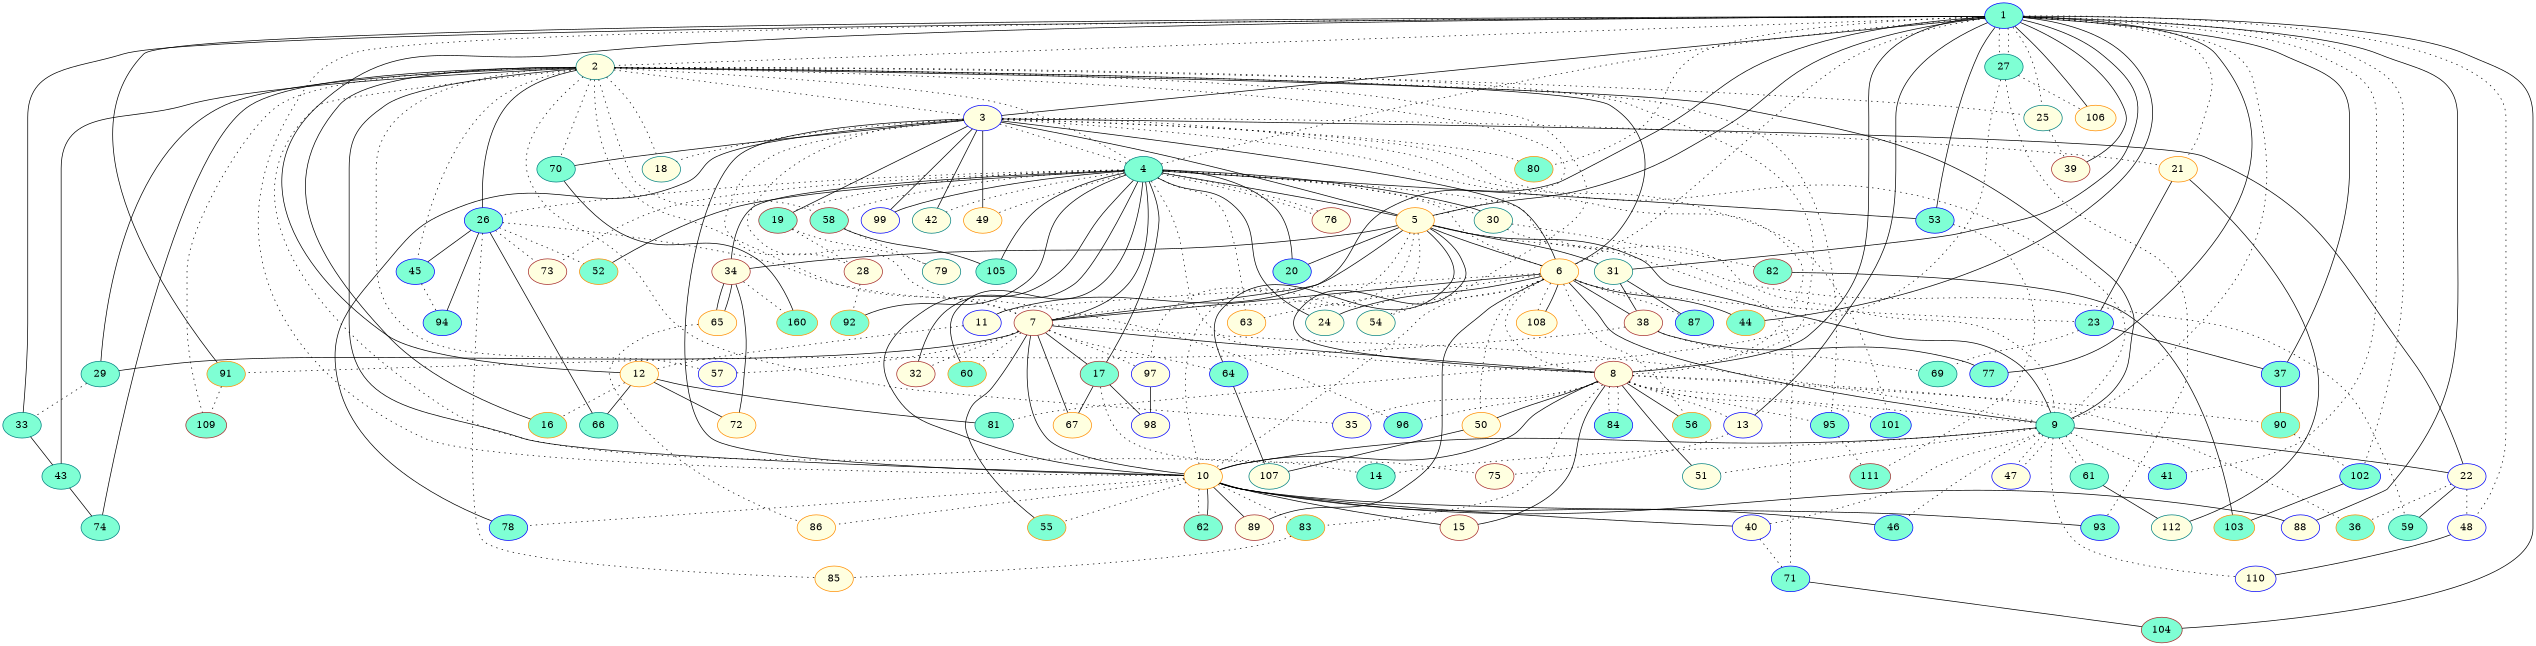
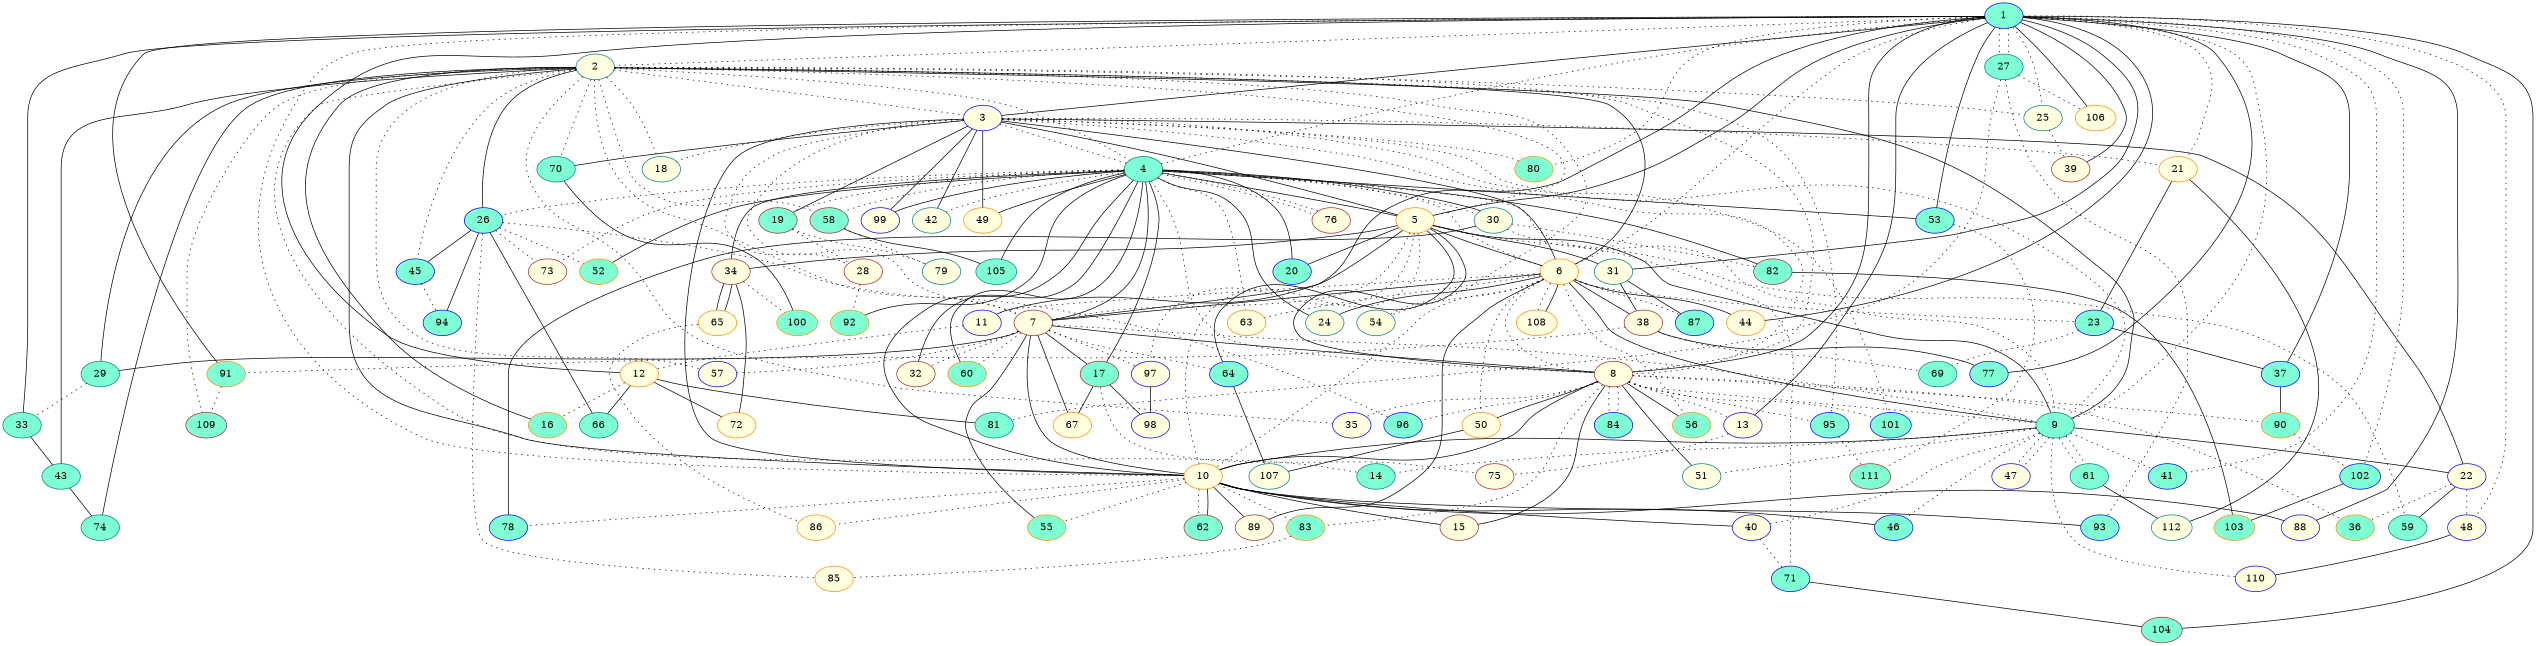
  graph {
    node [color=blue fillcolor=aquamarine style=filled]
    edge [style=dotted]
    2 [color=teal fillcolor=lightyellow]
    1
    3 [fillcolor=lightyellow]
    4 [color=teal]
    5 [color=darkorange fillcolor=lightyellow]
    6 [color=darkorange fillcolor=lightyellow]
    7 [color=brown fillcolor=lightyellow]
    8 [color=brown fillcolor=lightyellow]
    9 [color=teal]
    10 [color=darkorange fillcolor=lightyellow]
    12 [color=darkorange fillcolor=lightyellow]
    13 [fillcolor=lightyellow]
    21 [color=darkorange fillcolor=lightyellow]
    25 [color=teal fillcolor=lightyellow]
    27 [color=teal]
    31 [color=teal fillcolor=lightyellow]
    33 [color=teal]
    37
    39 [color=brown fillcolor=lightyellow]
    41
-   44 [color=darkorange]
+   44 [color=darkorange fillcolor=lightyellow]
    48 [fillcolor=lightyellow]
    53
    77
    80 [color=darkorange]
    88 [fillcolor=lightyellow]
    91 [color=darkorange]
    102
    104 [color=brown]
    106 [color=darkorange fillcolor=lightyellow]
    14 [color=teal]
    16 [color=darkorange]
    18 [color=teal fillcolor=lightyellow]
    26
    29 [color=teal]
    35 [fillcolor=lightyellow]
    43 [color=teal]
    45
    54 [color=teal fillcolor=lightyellow]
    57 [fillcolor=lightyellow]
    58 [color=brown]
    70 [color=teal]
    74 [color=teal]
    95
    109 [color=brown]
    19 [color=brown]
    22 [fillcolor=lightyellow]
    28 [color=brown fillcolor=lightyellow]
    42 [color=teal fillcolor=lightyellow]
    49 [color=darkorange fillcolor=lightyellow]
    78
    99 [fillcolor=lightyellow]
    101
    17 [color=brown]
    20
    24 [color=teal fillcolor=lightyellow]
    30 [color=teal fillcolor=lightyellow]
    32 [color=brown fillcolor=lightyellow]
    34 [color=brown fillcolor=lightyellow]
    52 [color=darkorange]
    60 [color=darkorange]
    63 [color=darkorange fillcolor=lightyellow]
    73 [color=brown fillcolor=lightyellow]
    76 [color=brown fillcolor=lightyellow]
    82 [color=brown]
    92 [color=darkorange]
    105 [color=teal]
    11 [fillcolor=lightyellow]
    59 [color=teal]
    64
    97 [fillcolor=lightyellow]
    23
    38 [color=brown fillcolor=lightyellow]
    50 [color=darkorange fillcolor=lightyellow]
    56 [color=darkorange]
    87
    89 [color=brown fillcolor=lightyellow]
    108 [color=darkorange fillcolor=lightyellow]
    55 [color=darkorange]
    67 [color=darkorange fillcolor=lightyellow]
    15 [color=brown fillcolor=lightyellow]
    36 [color=darkorange]
    51 [color=teal fillcolor=lightyellow]
    83 [color=darkorange]
    84
    90 [color=darkorange]
    96
    40 [fillcolor=lightyellow]
    46
    47 [fillcolor=lightyellow]
    61 [color=teal]
    110 [fillcolor=lightyellow]
    62 [color=brown]
    86 [color=darkorange fillcolor=lightyellow]
    93
    66 [color=teal]
    72 [color=darkorange fillcolor=lightyellow]
    81 [color=teal]
    75 [color=brown fillcolor=lightyellow]
    112 [color=teal fillcolor=lightyellow]
    111 [color=brown]
    103 [color=darkorange]
    85 [color=darkorange fillcolor=lightyellow]
    94
    79 [color=teal fillcolor=lightyellow]
-   100 [color=darkorange label=160]
+   100 [color=darkorange]
    98 [fillcolor=lightyellow]
    71
    65 [color=darkorange fillcolor=lightyellow]
    107 [color=teal fillcolor=lightyellow]
    69 [color=teal]
    2 -- 3
    2 -- 4
    2 -- 5
    2 -- 6 [style=solid]
    2 -- 7
    2 -- 8
    2 -- 9 [style=solid]
    2 -- 10 [style=solid]
    2 -- 25
    2 -- 14
    2 -- 16 [style=solid]
    2 -- 18
    2 -- 26 [style=solid]
    2 -- 29 [style=solid]
    2 -- 35
    2 -- 43 [style=solid]
    2 -- 45
    2 -- 54
    2 -- 57
    2 -- 58
    2 -- 70
    2 -- 74 [style=solid]
    2 -- 95
    2 -- 109
    1 -- 2
    1 -- 3 [style=solid]
    1 -- 4
    1 -- 5 [style=solid]
    1 -- 6
    1 -- 7 [style=solid]
    1 -- 8 [style=solid]
    1 -- 9
    1 -- 10
    1 -- 12 [style=solid]
    1 -- 13 [style=solid]
    1 -- 21
    1 -- 25
    1 -- 27
    1 -- 27
    1 -- 31 [style=solid]
    1 -- 33 [style=solid]
    1 -- 37 [style=solid]
    1 -- 39 [style=solid]
    1 -- 41
    1 -- 44 [style=solid]
    1 -- 48
    1 -- 53 [style=solid]
    1 -- 77 [style=solid]
    1 -- 80
    1 -- 88 [style=solid]
    1 -- 91 [style=solid]
    1 -- 102
    1 -- 104 [style=solid]
    1 -- 106 [style=solid]
    3 -- 4
    3 -- 5 [style=solid]
    3 -- 6 [style=solid]
    3 -- 7
    3 -- 8
    3 -- 9
    3 -- 10 [style=solid]
    3 -- 21
    3 -- 80
    3 -- 18
    3 -- 70 [style=solid]
    3 -- 19 [style=solid]
    3 -- 22 [style=solid]
    3 -- 28
    3 -- 42 [style=solid]
    3 -- 49 [style=solid]
-   3 -- 78 [style=solid]
+   30 -- 78 [style=solid]
    3 -- 99 [style=solid]
    3 -- 101
    4 -- 5 [style=solid]
    4 -- 6
    4 -- 7 [style=solid]
    4 -- 8
    4 -- 9
    4 -- 10 [style=solid]
    4 -- 53 [style=solid]
    4 -- 26
    4 -- 58
    4 -- 19
    4 -- 42
-   4 -- 49
+   4 -- 49 [style=solid]
    4 -- 99 [style=solid]
    4 -- 17 [style=solid]
    4 -- 20 [style=solid]
    4 -- 24 [style=solid]
    4 -- 30
    4 -- 30 [style=solid]
    4 -- 32 [style=solid]
    4 -- 34 [style=solid]
    4 -- 52 [style=solid]
    4 -- 60 [style=solid]
    4 -- 63
    4 -- 73
    4 -- 76
    4 -- 76
+   4 -- 82 [style=solid]
    4 -- 92 [style=solid]
    4 -- 105 [style=solid]
    5 -- 6 [style=solid]
    5 -- 7
    5 -- 8 [style=solid]
    5 -- 9 [style=solid]
    5 -- 10
    5 -- 31 [style=solid]
    5 -- 20 [style=solid]
    5 -- 34 [style=solid]
    5 -- 11 [style=solid]
    5 -- 59
    5 -- 64 [style=solid]
    5 -- 97
    6 -- 7 [style=solid]
    6 -- 8
    6 -- 9 [style=solid]
    6 -- 10
    6 -- 44 [style=solid]
    6 -- 54
    6 -- 24 [style=solid]
    6 -- 63
    6 -- 11
    6 -- 23
    6 -- 38 [style=solid]
    6 -- 50
    6 -- 56
    6 -- 87
    6 -- 89 [style=solid]
    6 -- 108
    6 -- 108 [style=solid]
    7 -- 8 [style=solid]
    7 -- 9
    7 -- 10 [style=solid]
    7 -- 29 [style=solid]
    7 -- 57
    7 -- 17 [style=solid]
    7 -- 32
    7 -- 60
    7 -- 64
    7 -- 97
    7 -- 55 [style=solid]
    7 -- 67 [style=solid]
    8 -- 9
    8 -- 10 [style=solid]
    8 -- 13
    8 -- 35
    8 -- 95
    8 -- 101
    8 -- 50 [style=solid]
    8 -- 56 [style=solid]
    8 -- 15 [style=solid]
    8 -- 36
    8 -- 51 [style=solid]
    8 -- 83
    8 -- 84
    8 -- 84
    8 -- 90
    8 -- 96
    9 -- 10 [style=solid]
    9 -- 41
    9 -- 14
    9 -- 22 [style=solid]
    9 -- 51
    9 -- 40
    9 -- 46
    9 -- 47
    9 -- 47
    9 -- 61
    9 -- 61
    9 -- 110
    10 -- 88 [style=solid]
    10 -- 78
    10 -- 89 [style=solid]
    10 -- 55
    10 -- 15 [style=solid]
    10 -- 83
    10 -- 40 [style=solid]
    10 -- 46 [style=solid]
    10 -- 62
    10 -- 62 [style=solid]
    10 -- 86
    10 -- 93 [style=solid]
    12 -- 16
    12 -- 66 [style=solid]
    12 -- 72 [style=solid]
    12 -- 81 [style=solid]
    13 -- 75
    21 -- 23 [style=solid]
    21 -- 112 [style=solid]
    25 -- 39
    27 -- 106
    27 -- 93
    27 -- 81
    31 -- 38 [style=solid]
    31 -- 87 [style=solid]
    33 -- 43 [style=solid]
    37 -- 90 [style=solid]
    48 -- 110 [style=solid]
    53 -- 111
    91 -- 109
    102 -- 103 [style=solid]
    26 -- 45 [style=solid]
    26 -- 52
    26 -- 73
    26 -- 96
    26 -- 66 [style=solid]
    26 -- 85
    26 -- 94 [style=solid]
    29 -- 33
    43 -- 74 [style=solid]
    45 -- 94
    58 -- 105 [style=solid]
    58 -- 79
    70 -- 100 [style=solid]
    95 -- 111
    19 -- 28
    19 -- 79
    22 -- 48
    22 -- 59 [style=solid]
    22 -- 36
    28 -- 92
    17 -- 67 [style=solid]
    17 -- 75
    17 -- 98 [style=solid]
    30 -- 82
    30 -- 71
    34 -- 72 [style=solid]
    34 -- 100
    34 -- 65 [style=solid]
    34 -- 65 [style=solid]
    82 -- 103 [style=solid]
    11 -- 12
    64 -- 107 [style=solid]
    97 -- 98 [style=solid]
    23 -- 37 [style=solid]
    23 -- 69
    38 -- 77 [style=solid]
    38 -- 91
    38 -- 69
    50 -- 107 [style=solid]
    83 -- 85
    90 -- 102
    40 -- 71
    61 -- 112 [style=solid]
    71 -- 104 [style=solid]
    65 -- 86
  }
